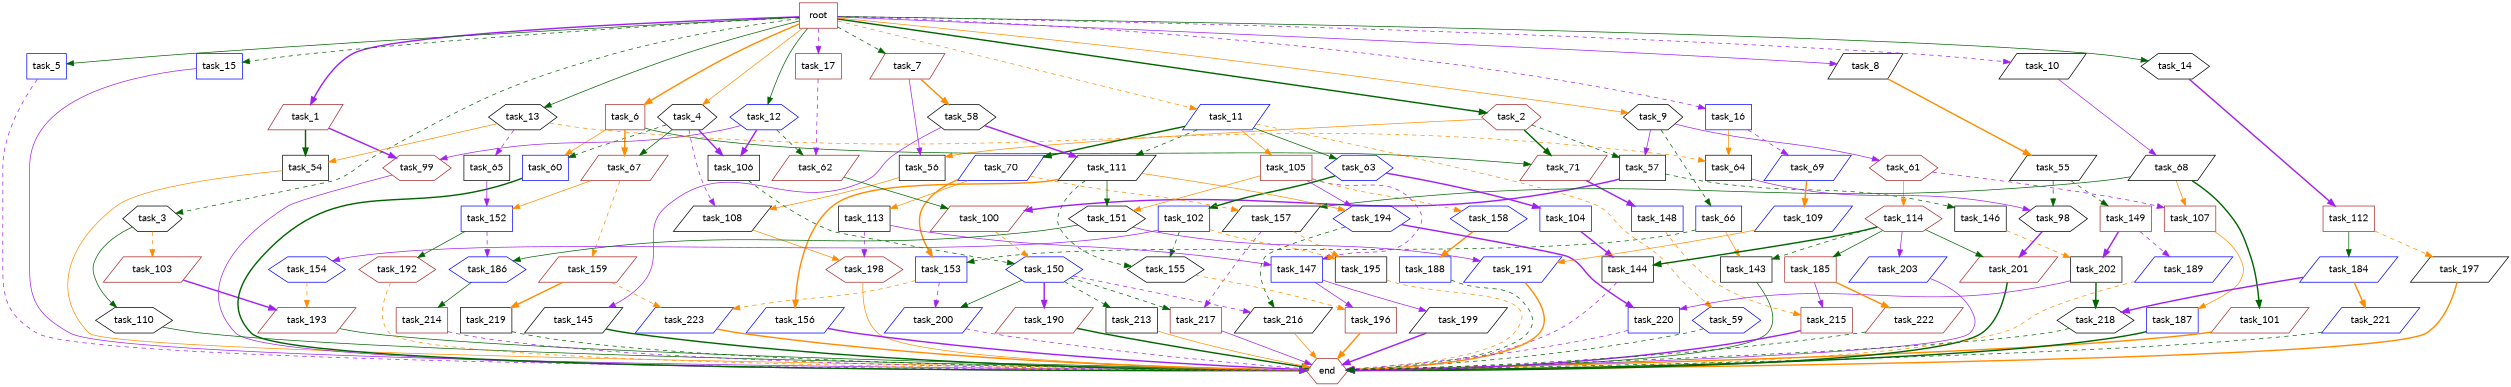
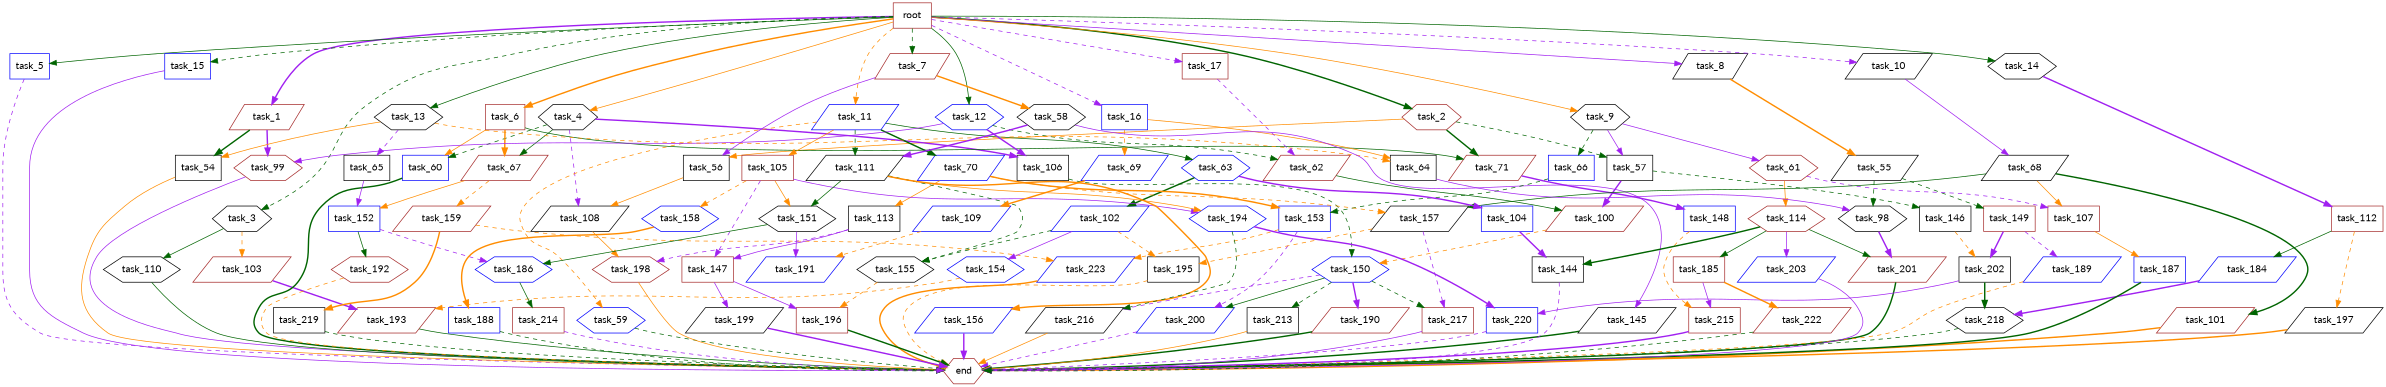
  digraph {
    fontname=Lato
    node [color=black fontname=Lato shape=box]
    edge [color=purple fontname=Lato style=dashed]
    root [color=brown]
    task_1 [color=brown shape=parallelogram]
    task_2 [color=brown shape=hexagon]
    task_3 [shape=hexagon]
    task_4 [shape=hexagon]
    task_5 [color=blue]
    task_6 [color=brown]
    task_7 [color=brown shape=parallelogram]
    task_8 [shape=parallelogram]
    task_9 [shape=hexagon]
    task_10 [shape=parallelogram]
    task_11 [color=blue shape=parallelogram]
    task_12 [color=blue shape=hexagon]
    task_13 [shape=hexagon]
    task_14 [shape=hexagon]
    task_15 [color=blue]
    task_16 [color=blue]
    task_17 [color=brown]
    task_54
    task_99 [color=brown shape=hexagon]
    task_56
    task_57
    task_71 [color=brown shape=parallelogram]
    task_103 [color=brown shape=parallelogram]
    task_110 [shape=hexagon]
    task_60 [color=blue]
    task_67 [color=brown shape=parallelogram]
    task_106
    task_108 [shape=parallelogram]
    end [color=brown shape=hexagon]
    task_58 [shape=hexagon]
    task_55 [shape=parallelogram]
    task_61 [color=brown shape=hexagon]
    task_66 [color=blue]
    task_68 [shape=parallelogram]
    task_59 [color=blue shape=hexagon]
    task_63 [color=blue shape=hexagon]
    task_70 [color=blue shape=parallelogram]
    task_105 [color=brown]
    task_111 [shape=parallelogram]
    task_62 [color=brown shape=parallelogram]
    task_64
    task_65
    task_112 [color=brown]
    task_69 [color=blue shape=parallelogram]
    task_100 [color=brown shape=parallelogram]
    task_146
    task_148 [color=blue]
    task_193 [color=brown shape=parallelogram]
    task_152 [color=blue]
    task_159 [color=brown shape=parallelogram]
    task_150 [color=blue shape=hexagon]
    task_198 [color=brown shape=hexagon]
    task_145 [shape=parallelogram]
    task_98 [shape=hexagon]
    task_149 [color=brown]
    task_107 [color=brown]
    task_114 [color=brown shape=hexagon]
-   task_143
    task_153 [color=blue]
    task_101 [color=brown shape=parallelogram]
    task_157 [shape=parallelogram]
-   task_102 [color=blue]
+   task_102 [color=blue shape=parallelogram]
    task_104 [color=blue]
    task_113
-   task_147 [color=blue]
+   task_147 [color=brown]
    task_151 [shape=hexagon]
    task_158 [color=blue shape=hexagon]
    task_194 [color=blue shape=hexagon]
    task_155 [shape=hexagon]
    task_156 [color=blue shape=parallelogram]
    task_184 [color=blue shape=parallelogram]
    task_197 [shape=parallelogram]
    task_109 [color=blue shape=parallelogram]
    task_201 [color=brown shape=parallelogram]
    task_202
    task_189 [color=blue shape=parallelogram]
    task_187 [color=blue]
    task_144
    task_185 [color=brown]
    task_203 [color=blue shape=parallelogram]
    task_154 [color=blue shape=hexagon]
    task_195
    task_186 [color=blue shape=hexagon]
    task_192 [color=brown shape=hexagon]
    task_200 [color=blue shape=parallelogram]
    task_223 [color=blue shape=parallelogram]
    task_219
    task_217 [color=brown]
    task_191 [color=blue shape=parallelogram]
    task_215 [color=brown]
    task_190 [color=brown shape=parallelogram]
    task_213
    task_216 [shape=parallelogram]
    task_196 [color=brown]
    task_199 [shape=parallelogram]
    task_188 [color=blue]
    task_220 [color=blue]
    task_218 [shape=hexagon]
-   task_221 [color=blue shape=parallelogram]
    task_222 [color=brown shape=parallelogram]
    task_214 [color=brown]
    root -> task_1 [style=bold]
    root -> task_2 [color=darkgreen style=bold]
    root -> task_3 [color=darkgreen]
    root -> task_4 [color=darkorange style=solid]
    root -> task_5 [color=darkgreen style=solid]
    root -> task_6 [color=darkorange style=bold]
    root -> task_7 [color=darkgreen]
    root -> task_8 [style=solid]
    root -> task_9 [color=darkorange style=solid]
    root -> task_10
    root -> task_11 [color=darkorange]
    root -> task_12 [color=darkgreen style=solid]
    root -> task_13 [color=darkgreen style=solid]
    root -> task_14 [color=darkgreen style=solid]
    root -> task_15 [color=darkgreen]
    root -> task_16
    root -> task_17
    task_1 -> task_54 [color=darkgreen style=bold]
    task_1 -> task_99 [style=bold]
    task_2 -> task_56 [color=darkorange style=solid]
    task_2 -> task_57 [color=darkgreen]
    task_2 -> task_71 [color=darkgreen style=bold]
    task_3 -> task_103 [color=darkorange]
    task_3 -> task_110 [color=darkgreen style=solid]
    task_4 -> task_60 [color=darkgreen]
    task_4 -> task_67 [color=darkgreen style=solid]
    task_4 -> task_106 [style=bold]
    task_4 -> task_108
    task_5 -> end
    task_6 -> task_71 [color=darkgreen style=solid]
    task_6 -> task_60 [color=darkorange style=solid]
    task_6 -> task_67 [color=darkorange style=bold]
    task_7 -> task_56 [style=solid]
    task_7 -> task_58 [color=darkorange style=bold]
    task_8 -> task_55 [color=darkorange style=bold]
    task_9 -> task_57 [style=solid]
    task_9 -> task_61 [style=solid]
    task_9 -> task_66 [color=darkgreen]
    task_10 -> task_68 [style=solid]
    task_11 -> task_59 [color=darkorange]
    task_11 -> task_63 [color=darkgreen style=solid]
    task_11 -> task_70 [color=darkgreen style=bold]
    task_11 -> task_105 [color=darkorange style=solid]
    task_11 -> task_111 [color=darkgreen]
    task_12 -> task_99 [style=solid]
    task_12 -> task_106 [style=bold]
    task_12 -> task_62 [color=darkgreen]
    task_13 -> task_54 [color=darkorange style=solid]
    task_13 -> task_64 [color=darkorange]
    task_13 -> task_65
    task_14 -> task_112 [style=bold]
    task_15 -> end [style=solid]
    task_16 -> task_64 [color=darkorange style=solid]
-   task_16 -> task_69
+   task_16 -> task_69 [color=darkorange]
    task_17 -> task_62
    task_54 -> end [color=darkorange style=solid]
    task_99 -> end [style=solid]
    task_56 -> task_108 [color=darkorange style=solid]
    task_57 -> task_100 [style=bold]
    task_57 -> task_146 [color=darkgreen]
    task_71 -> task_148 [style=bold]
    task_103 -> task_193 [style=bold]
    task_110 -> end [color=darkgreen style=solid]
    task_60 -> end [color=darkgreen style=bold]
    task_67 -> task_152 [color=darkorange style=solid]
    task_67 -> task_159 [color=darkorange]
    task_106 -> task_150 [color=darkgreen]
    task_108 -> task_198 [color=darkorange style=solid]
    task_58 -> task_111 [style=bold]
    task_58 -> task_145 [style=solid]
    task_55 -> task_98 [color=darkgreen]
    task_55 -> task_149 [color=darkgreen]
    task_61 -> task_107
    task_61 -> task_114 [color=darkorange style=solid]
-   task_66 -> task_143 [color=darkorange style=solid]
    task_66 -> task_153 [color=darkgreen]
    task_68 -> task_107 [color=darkorange style=solid]
    task_68 -> task_101 [color=darkgreen style=bold]
    task_68 -> task_157 [color=darkgreen style=solid]
    task_59 -> end [color=darkgreen]
    task_63 -> task_102 [color=darkgreen style=bold]
    task_63 -> task_104 [style=bold]
    task_70 -> task_153 [color=darkorange style=bold]
    task_70 -> task_157 [color=darkorange]
    task_70 -> task_113 [color=darkorange style=solid]
    task_105 -> task_147
    task_105 -> task_151 [color=darkorange style=solid]
    task_105 -> task_158 [color=darkorange]
    task_105 -> task_194 [style=solid]
    task_111 -> task_151 [color=darkgreen style=solid]
    task_111 -> task_194 [color=darkorange style=solid]
    task_111 -> task_155 [color=darkgreen]
    task_111 -> task_156 [color=darkorange style=bold]
    task_62 -> task_100 [color=darkgreen style=solid]
    task_64 -> task_98 [style=solid]
    task_65 -> task_152 [style=solid]
    task_112 -> task_184 [color=darkgreen style=solid]
    task_112 -> task_197 [color=darkorange]
    task_69 -> task_109 [color=darkorange style=bold]
    task_100 -> task_150 [color=darkorange]
    task_146 -> task_202 [color=darkorange]
    task_148 -> task_215 [color=darkorange]
    task_193 -> end [color=darkgreen style=solid]
    task_152 -> task_186
    task_152 -> task_192 [color=darkgreen style=solid]
    task_159 -> task_223 [color=darkorange]
    task_159 -> task_219 [color=darkorange style=bold]
    task_150 -> task_200 [color=darkgreen style=solid]
    task_150 -> task_217 [color=darkgreen]
    task_150 -> task_190 [style=bold]
    task_150 -> task_213 [color=darkgreen]
    task_150 -> task_216
    task_198 -> end [color=darkorange style=solid]
    task_145 -> end [color=darkgreen style=bold]
    task_98 -> task_201 [style=bold]
    task_149 -> task_202 [style=bold]
    task_149 -> task_189
    task_107 -> task_187 [color=darkorange style=solid]
-   task_114 -> task_143 [color=darkgreen]
    task_114 -> task_201 [color=darkgreen style=solid]
    task_114 -> task_144 [color=darkgreen style=bold]
    task_114 -> task_185 [color=darkgreen style=solid]
    task_114 -> task_203 [style=solid]
-   task_143 -> end [color=darkgreen style=solid]
    task_153 -> task_200
    task_153 -> task_223 [color=darkorange]
    task_101 -> end [color=darkorange style=bold]
    task_157 -> task_195 [color=darkorange]
    task_157 -> task_217
    task_102 -> task_155 [color=darkgreen]
    task_102 -> task_154 [style=solid]
    task_102 -> task_195 [color=darkorange]
    task_104 -> task_144 [style=bold]
    task_113 -> task_198
    task_113 -> task_147 [style=solid]
    task_147 -> task_196 [style=solid]
    task_147 -> task_199 [style=solid]
    task_151 -> task_186 [color=darkgreen style=solid]
    task_151 -> task_191 [style=solid]
    task_158 -> task_188 [color=darkorange style=bold]
    task_194 -> task_216 [color=darkgreen]
    task_194 -> task_220 [style=bold]
    task_155 -> task_196 [color=darkorange]
    task_156 -> end [style=bold]
    task_184 -> task_218 [style=bold]
-   task_184 -> task_221 [color=darkorange style=bold]
    task_197 -> end [color=darkorange style=bold]
-   task_109 -> task_191 [color=darkorange style=solid]
+   task_109 -> task_191 [color=darkorange]
    task_201 -> end [color=darkgreen style=bold]
    task_202 -> task_220 [style=solid]
    task_202 -> task_218 [color=darkgreen style=bold]
    task_189 -> end [color=darkorange]
    task_187 -> end [color=darkgreen style=bold]
    task_144 -> end
    task_185 -> task_215 [style=solid]
    task_185 -> task_222 [color=darkorange style=bold]
    task_203 -> end [style=solid]
    task_154 -> task_193 [color=darkorange]
    task_195 -> end [color=darkorange]
    task_186 -> task_214 [color=darkgreen style=solid]
    task_192 -> end [color=darkorange]
    task_200 -> end
    task_223 -> end [color=darkorange style=bold]
    task_219 -> end [color=darkgreen]
    task_217 -> end [style=solid]
-   task_191 -> end [color=darkorange style=bold]
    task_215 -> end [style=bold]
    task_190 -> end [color=darkgreen style=bold]
    task_213 -> end [color=darkorange style=solid]
    task_216 -> end [color=darkorange style=solid]
-   task_196 -> end [color=darkorange style=bold]
+   task_196 -> end [color=darkgreen style=bold]
    task_199 -> end [style=bold]
    task_188 -> end [color=darkgreen]
    task_220 -> end
    task_218 -> end [color=darkgreen]
-   task_221 -> end [color=darkgreen]
    task_222 -> end [color=darkgreen]
    task_214 -> end
  }
